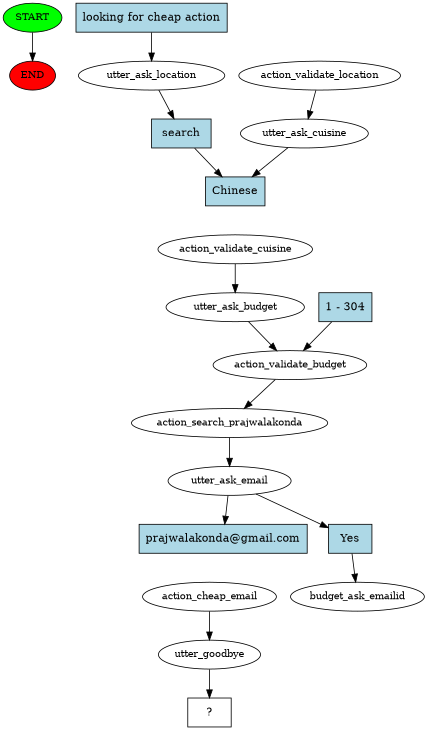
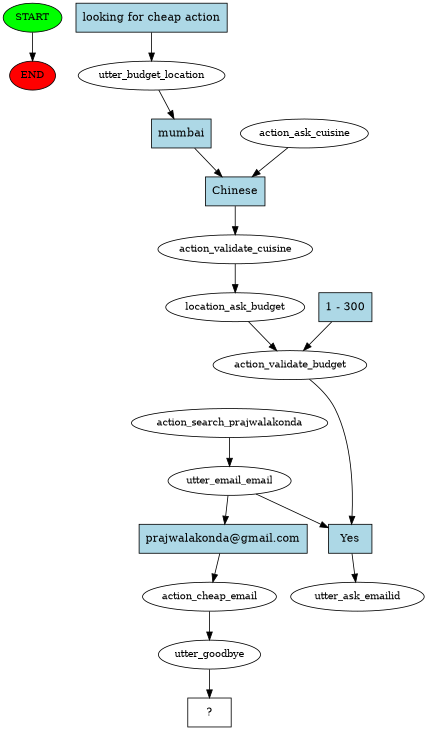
  digraph {
    node [fontsize=12]
    n1 [fillcolor=green label=START style=filled]
    n2 [fillcolor=red label=END style=filled]
    n3 [fillcolor=lightblue label="looking for cheap action" shape=rect style=filled fontsize=""]
-   n4 [label=utter_ask_location]
-   n5 [fillcolor=lightblue label=search shape=rect style=filled fontsize=""]
+   n4 [label=utter_budget_location]
+   n5 [fillcolor=lightblue label=mumbai shape=rect style=filled fontsize=""]
    n6 [fillcolor=lightblue label=Chinese shape=rect style=filled fontsize=""]
-   n7 [label=action_validate_location]
-   n8 [label=utter_ask_cuisine]
+   n8 [label=action_ask_cuisine]
    n9 [label=action_validate_cuisine]
-   n10 [label=utter_ask_budget]
+   n10 [label=location_ask_budget]
    n11 [label=action_validate_budget]
-   n12 [fillcolor=lightblue label="1 - 304" shape=rect style=filled fontsize=""]
+   n12 [fillcolor=lightblue label="1 - 300" shape=rect style=filled fontsize=""]
    n13 [label=action_search_prajwalakonda]
-   n14 [label=utter_ask_email]
+   n14 [label=utter_email_email]
    n15 [fillcolor=lightblue label=Yes shape=rect style=filled fontsize=""]
    n16 [fillcolor=lightblue label="prajwalakonda@gmail.com" shape=rect style=filled fontsize=""]
-   n17 [label=budget_ask_emailid]
+   n17 [label=utter_ask_emailid]
    n18 [label=action_cheap_email]
    n19 [label=utter_goodbye]
    n20 [label="  ?  " shape=rect fontsize=""]
    n1 -> n2
    n3 -> n4
    n4 -> n5
    n5 -> n6
-   n7 -> n8
+   n6 -> n9
    n8 -> n6
    n9 -> n10
    n10 -> n11
-   n11 -> n13
+   n11 -> n15
    n12 -> n11
    n13 -> n14
    n14 -> n15
    n14 -> n16
    n15 -> n17
+   n16 -> n18
    n18 -> n19
    n19 -> n20
  }
